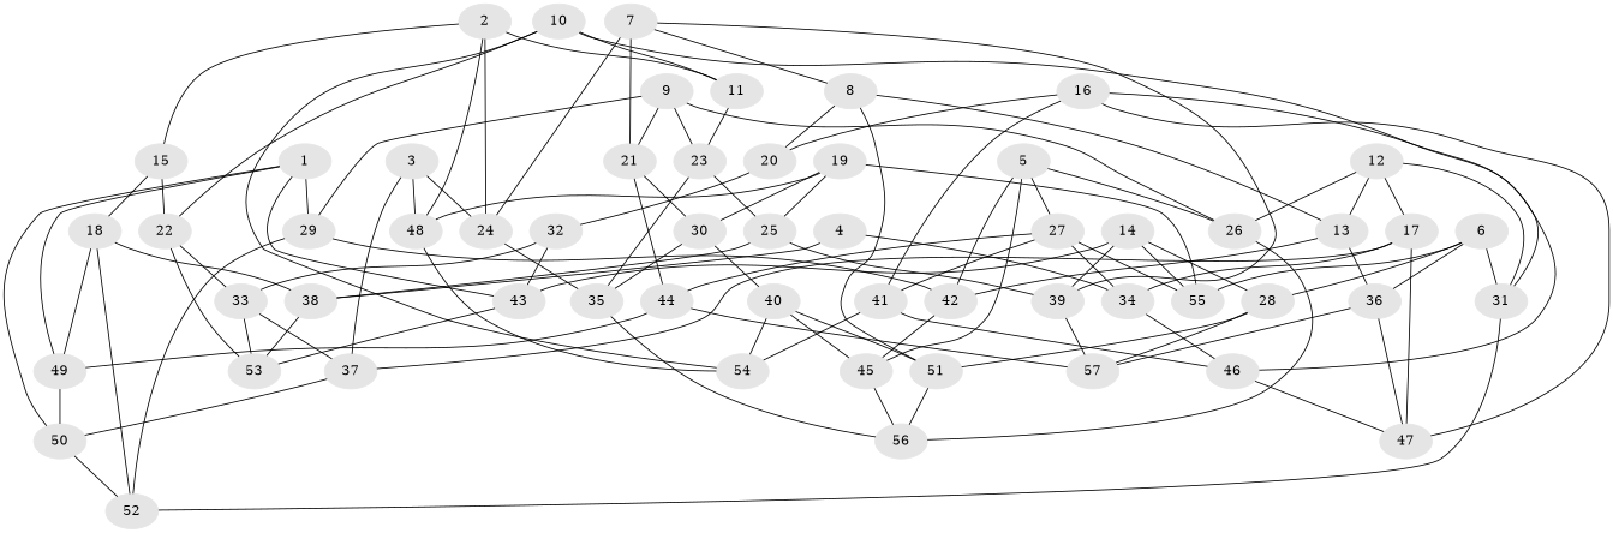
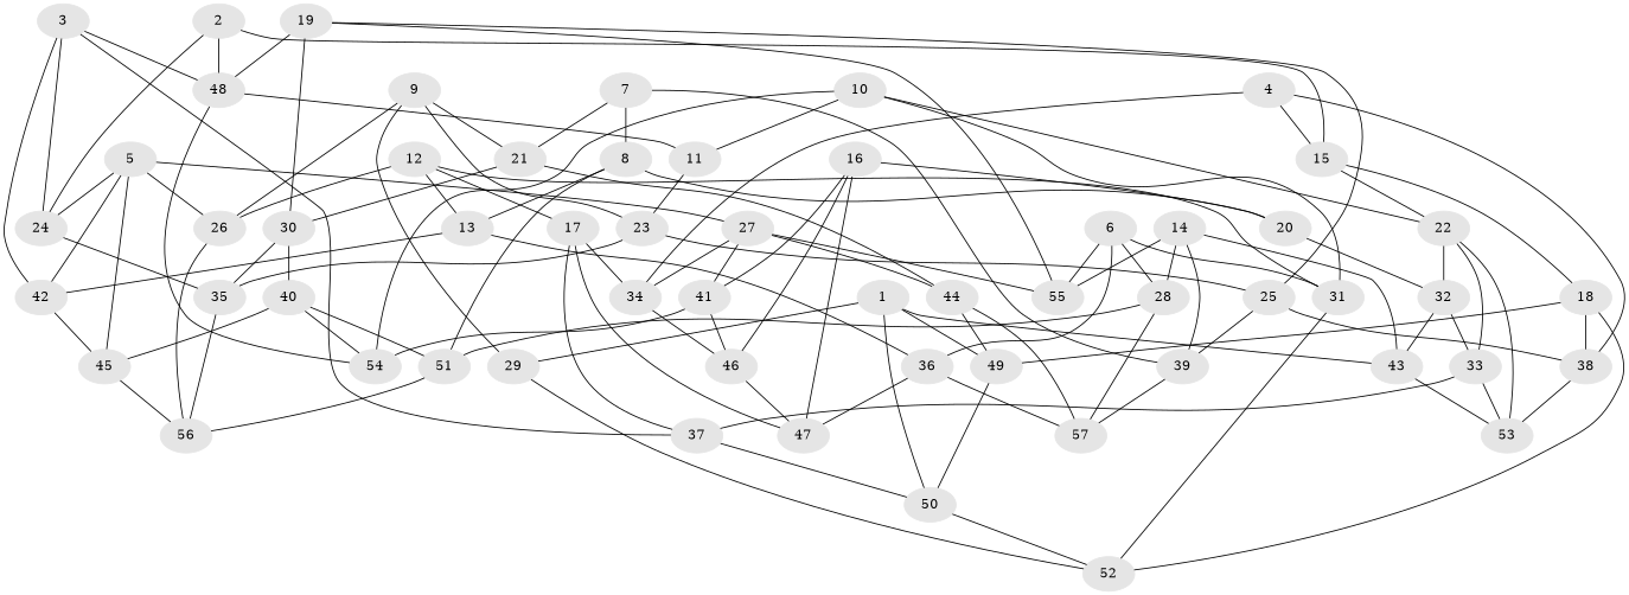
  graph {
    node [color=gray90 style=filled]
    1
    29
    43
    49
    50
    42
    52
    53
    2
    11
    15
    24
    48
    23
    22
    18
    35
    54
    3
    37
    4
    34
    38
    46
    5
    26
    27
    45
    56
    55
    41
    44
    6
    28
    31
    36
    51
    57
    47
    7
    8
    21
    39
    13
    20
    30
    32
    9
    25
    10
    33
    12
    17
    14
    16
    19
    40
    1 -- 29
    1 -- 43
    1 -- 49
    1 -- 50
-   29 -- 42
+   3 -- 42
    29 -- 52
    43 -- 53
    49 -- 50
    50 -- 52
    42 -- 45
-   2 -- 11
+   48 -- 11
    2 -- 15
    2 -- 24
    2 -- 48
    11 -- 23
    15 -- 22
    15 -- 18
    24 -- 35
    48 -- 54
    23 -- 35
    23 -- 25
    22 -- 53
+   22 -- 32
    22 -- 33
    18 -- 49
    18 -- 52
    18 -- 38
    35 -- 56
    3 -- 24
    3 -- 48
    3 -- 37
    37 -- 50
+   4 -- 15
    4 -- 34
    4 -- 38
    34 -- 46
    38 -- 53
    46 -- 47
    5 -- 42
    5 -- 26
    5 -- 27
    5 -- 45
    26 -- 56
    27 -- 34
    27 -- 55
    27 -- 41
    27 -- 44
    45 -- 56
    41 -- 54
    41 -- 46
    44 -- 49
    44 -- 57
    6 -- 55
    6 -- 28
    6 -- 31
    6 -- 36
    28 -- 51
    28 -- 57
    31 -- 52
    36 -- 57
    36 -- 47
    51 -- 56
-   7 -- 24
+   5 -- 24
    7 -- 8
    7 -- 21
    7 -- 39
    8 -- 51
    8 -- 13
    8 -- 20
    21 -- 44
    21 -- 30
    39 -- 57
    13 -- 42
    13 -- 36
    20 -- 32
    30 -- 35
    30 -- 40
    32 -- 43
    32 -- 33
    9 -- 29
    9 -- 23
    9 -- 26
    9 -- 21
    25 -- 38
    25 -- 39
    10 -- 11
    10 -- 22
    10 -- 54
    10 -- 31
    33 -- 53
    33 -- 37
    12 -- 26
    12 -- 31
    12 -- 13
    12 -- 17
    17 -- 37
    17 -- 34
    17 -- 47
    14 -- 43
    14 -- 55
    14 -- 28
    14 -- 39
    16 -- 46
    16 -- 41
    16 -- 47
    16 -- 20
    19 -- 48
    19 -- 55
    19 -- 30
    19 -- 25
    40 -- 54
    40 -- 45
    40 -- 51
  }
